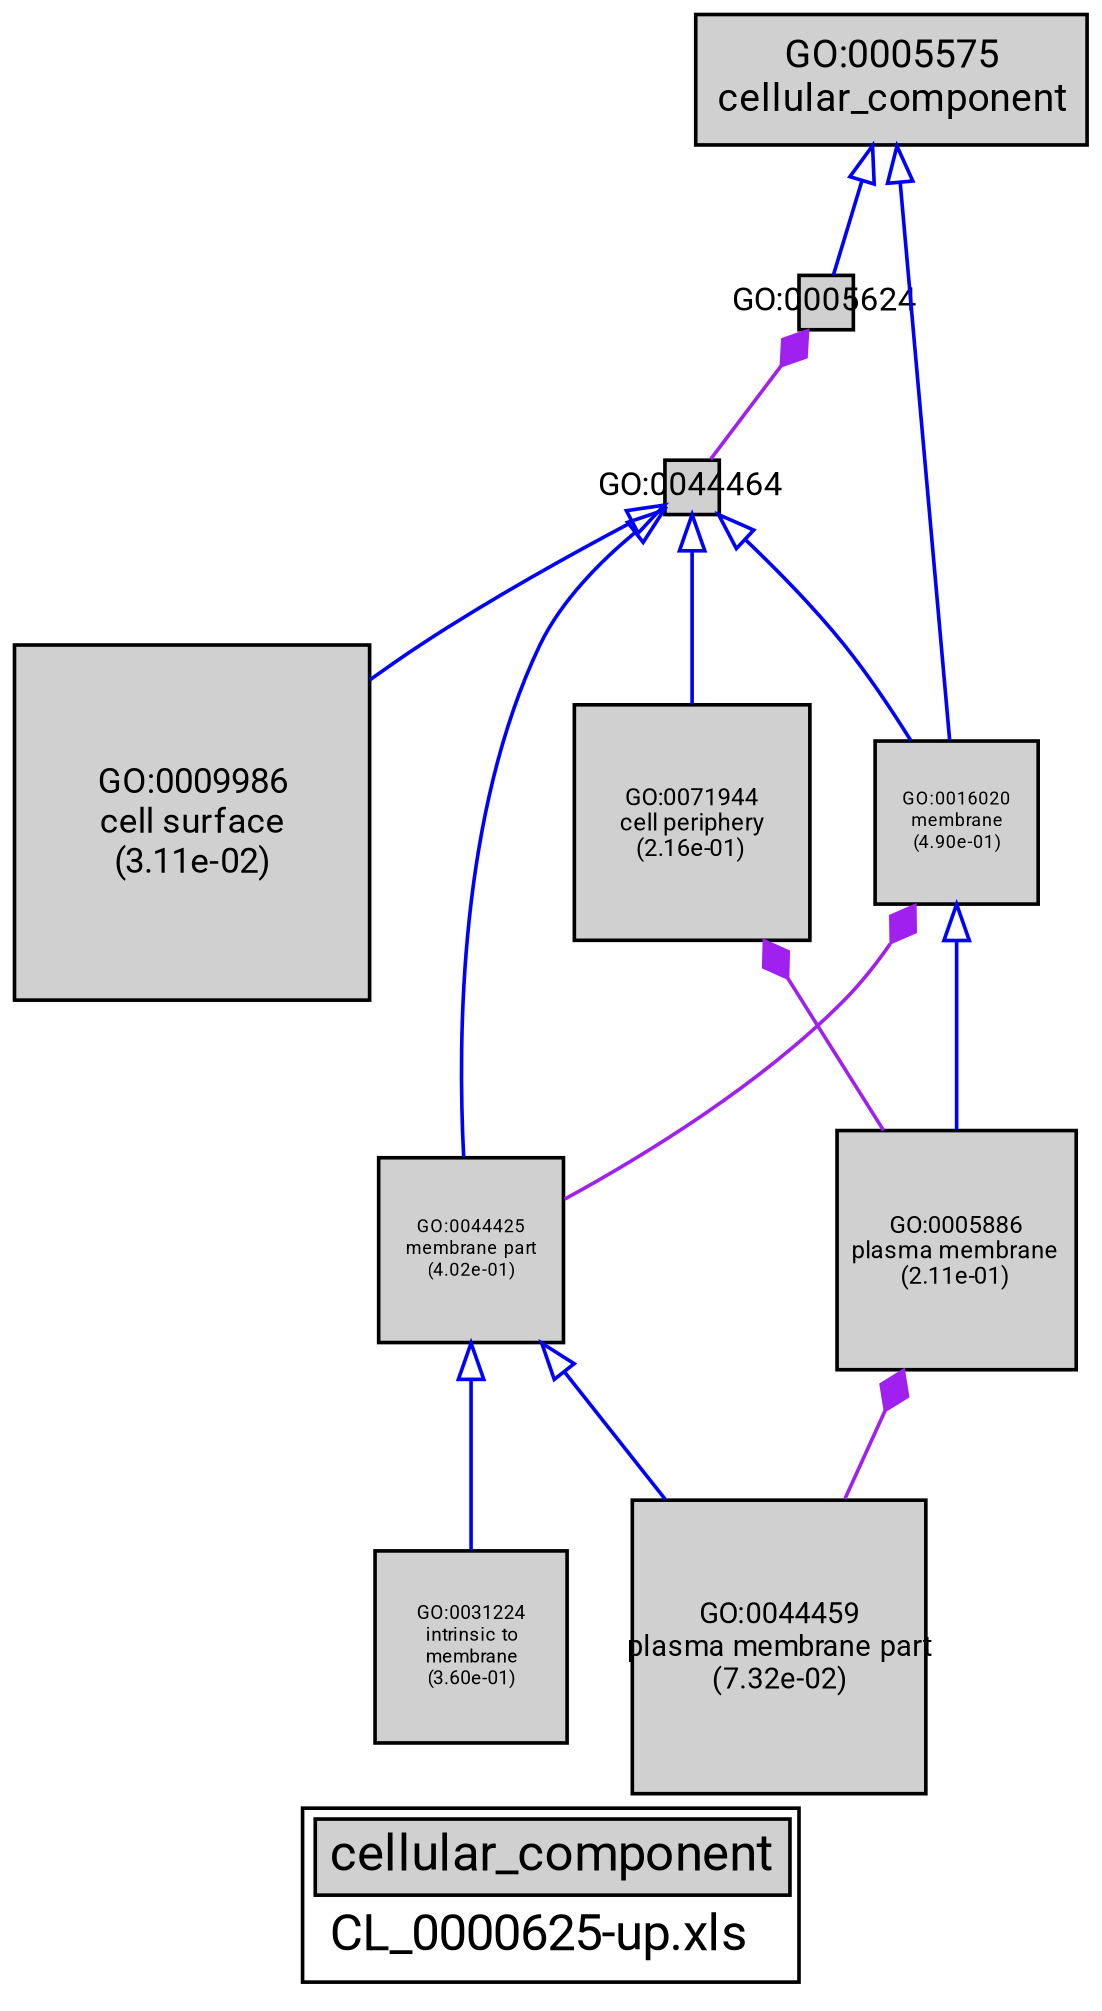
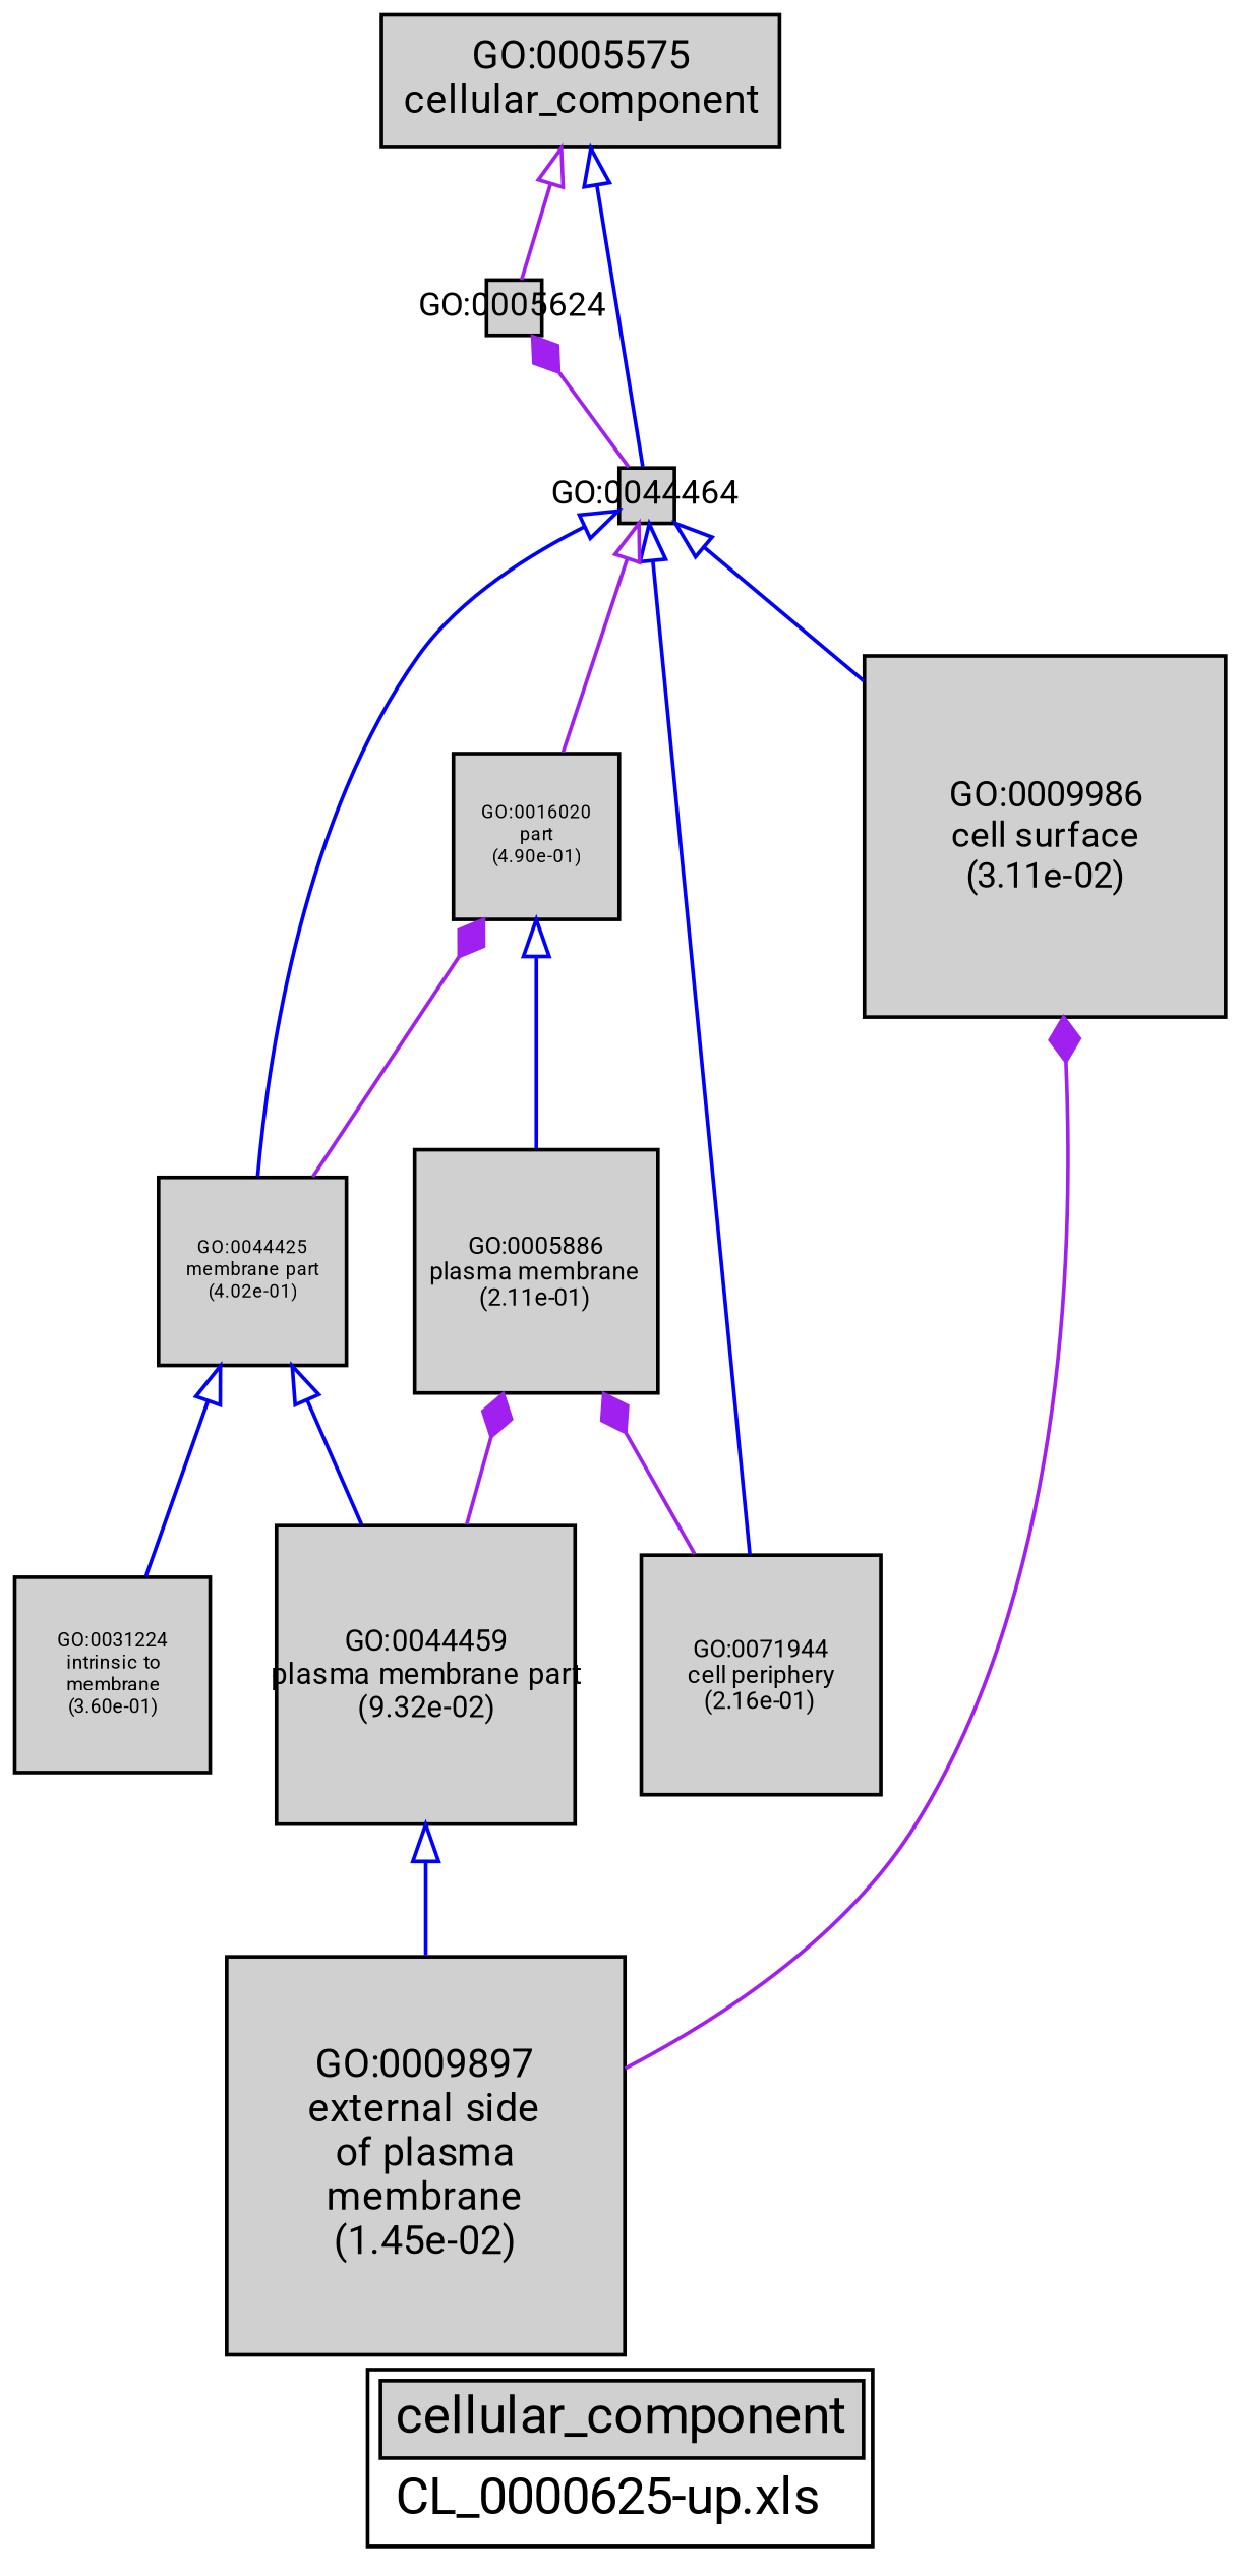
  digraph {
    bgcolor="#FFFFFF"
    fontname=Roboto
    label=<<TABLE COLOR="black" BGCOLOR="white"><TR><TD COLSPAN="2" BGCOLOR="#D0D0D0"><FONT COLOR="black">cellular_component</FONT></TD></TR><TR><TD BORDER="0">CL_0000625-up.xls</TD></TR></TABLE>>
    node [color=black fillcolor="#D0D0D0" fixedsize=true fontcolor=black fontname=Roboto fontsize=9 shape=box style=filled]
    edge [arrowtail=empty color=blue dir=back fontname=Roboto weight=5.0]
    n1 [fontsize=5.05118802005 height=0.701553891673 label=<<TABLE BORDER="0"><TR><TD>GO:0044425<BR/>membrane part<BR/>(4.02e-01)</TD></TR></TABLE>> width=0.701553891673]
    n2 [height=0.203282476328 label="GO:0005624" width=0.203282476328]
    n3 [fontsize=10.8 label=<<TABLE BORDER="0"><TR><TD>GO:0005575<BR/>cellular_component</TD></TR></TABLE>> width=1.5]
    n4 [fontsize=6.52040121813 height=0.905611280296 label=<<TABLE BORDER="0"><TR><TD>GO:0071944<BR/>cell periphery<BR/>(2.16e-01)</TD></TR></TABLE>> width=0.905611280296]
    "GO:0044464" [height=0.203282476328 width=0.203282476328]
-   n6 [fontsize=5.0 height=0.622551464278 label=<<TABLE BORDER="0"><TR><TD>GO:0016020<BR/>membrane<BR/>(4.90e-01)</TD></TR></TABLE>> width=0.622551464278]
+   n6 [fontsize=5.0 height=0.622551464278 label=<<TABLE BORDER="0"><TR><TD>GO:0016020<BR/>part<BR/>(4.90e-01)</TD></TR></TABLE>> width=0.622551464278]
+   n7 [fontsize=10.8 height=1.5 label=<<TABLE BORDER="0"><TR><TD>GO:0009897<BR/>external side<BR/>of plasma<BR/>membrane<BR/>(1.45e-02)</TD></TR></TABLE>> width=1.5]
    n8 [fontsize=9.78254840282 height=1.35868727817 label=<<TABLE BORDER="0"><TR><TD>GO:0009986<BR/>cell surface<BR/>(3.11e-02)</TD></TR></TABLE>> width=1.35868727817]
    n9 [fontsize=6.57117443858 height=0.912663116469 label=<<TABLE BORDER="0"><TR><TD>GO:0005886<BR/>plasma membrane<BR/>(2.11e-01)</TD></TR></TABLE>> width=0.912663116469]
    n10 [fontsize=5.33779576255 height=0.741360522576 label=<<TABLE BORDER="0"><TR><TD>GO:0031224<BR/>intrinsic to<BR/>membrane<BR/>(3.60e-01)</TD></TR></TABLE>> width=0.741360522576]
-   n11 [fontsize=8.09809540436 height=1.12473547283 label=<<TABLE BORDER="0"><TR><TD>GO:0044459<BR/>plasma membrane part<BR/>(7.32e-02)</TD></TR></TABLE>> width=1.12473547283]
+   n11 [fontsize=8.09809540436 height=1.12473547283 label=<<TABLE BORDER="0"><TR><TD>GO:0044459<BR/>plasma membrane part<BR/>(9.32e-02)</TD></TR></TABLE>> width=1.12473547283]
    subgraph sub_1 {
      n1
      n2
      n3
      n4
      "GO:0044464"
      n6
+     n7
      n8
      n9
      n10
      n11
    }
    subgraph sub_2 {
      subgraph sub_3 {
        subgraph sub_4 {
        }
        subgraph sub_5 {
        }
      }
      subgraph sub_6 {
        n1
        n2
        n4
        "GO:0044464"
        n6
+       n7
        n8
        n9
        n11
      }
      subgraph sub_7 {
        n1
        n2
        n3
        n4
        "GO:0044464"
        n6
+       n7
        n8
        n9
        n10
        n11
      }
    }
    n1 -> n10
    n1 -> n11
    n2 -> "GO:0044464" [arrowtail=diamond color=purple weight=2.5]
-   n3 -> n2
-   n3 -> n6
-   n4 -> n9 [arrowtail=diamond color=purple weight=2.5]
+   n3 -> n2 [color=purple]
+   n3 -> "GO:0044464"
+   n9 -> n4 [arrowtail=diamond color=purple weight=2.5]
    "GO:0044464" -> n1
    "GO:0044464" -> n4
-   "GO:0044464" -> n6
+   "GO:0044464" -> n6 [color=purple]
    "GO:0044464" -> n8
    n6 -> n1 [arrowtail=diamond color=purple weight=2.5]
    n6 -> n9
+   n8 -> n7 [arrowtail=diamond color=purple weight=2.5]
    n9 -> n11 [arrowtail=diamond color=purple weight=2.5]
+   n11 -> n7
  }
